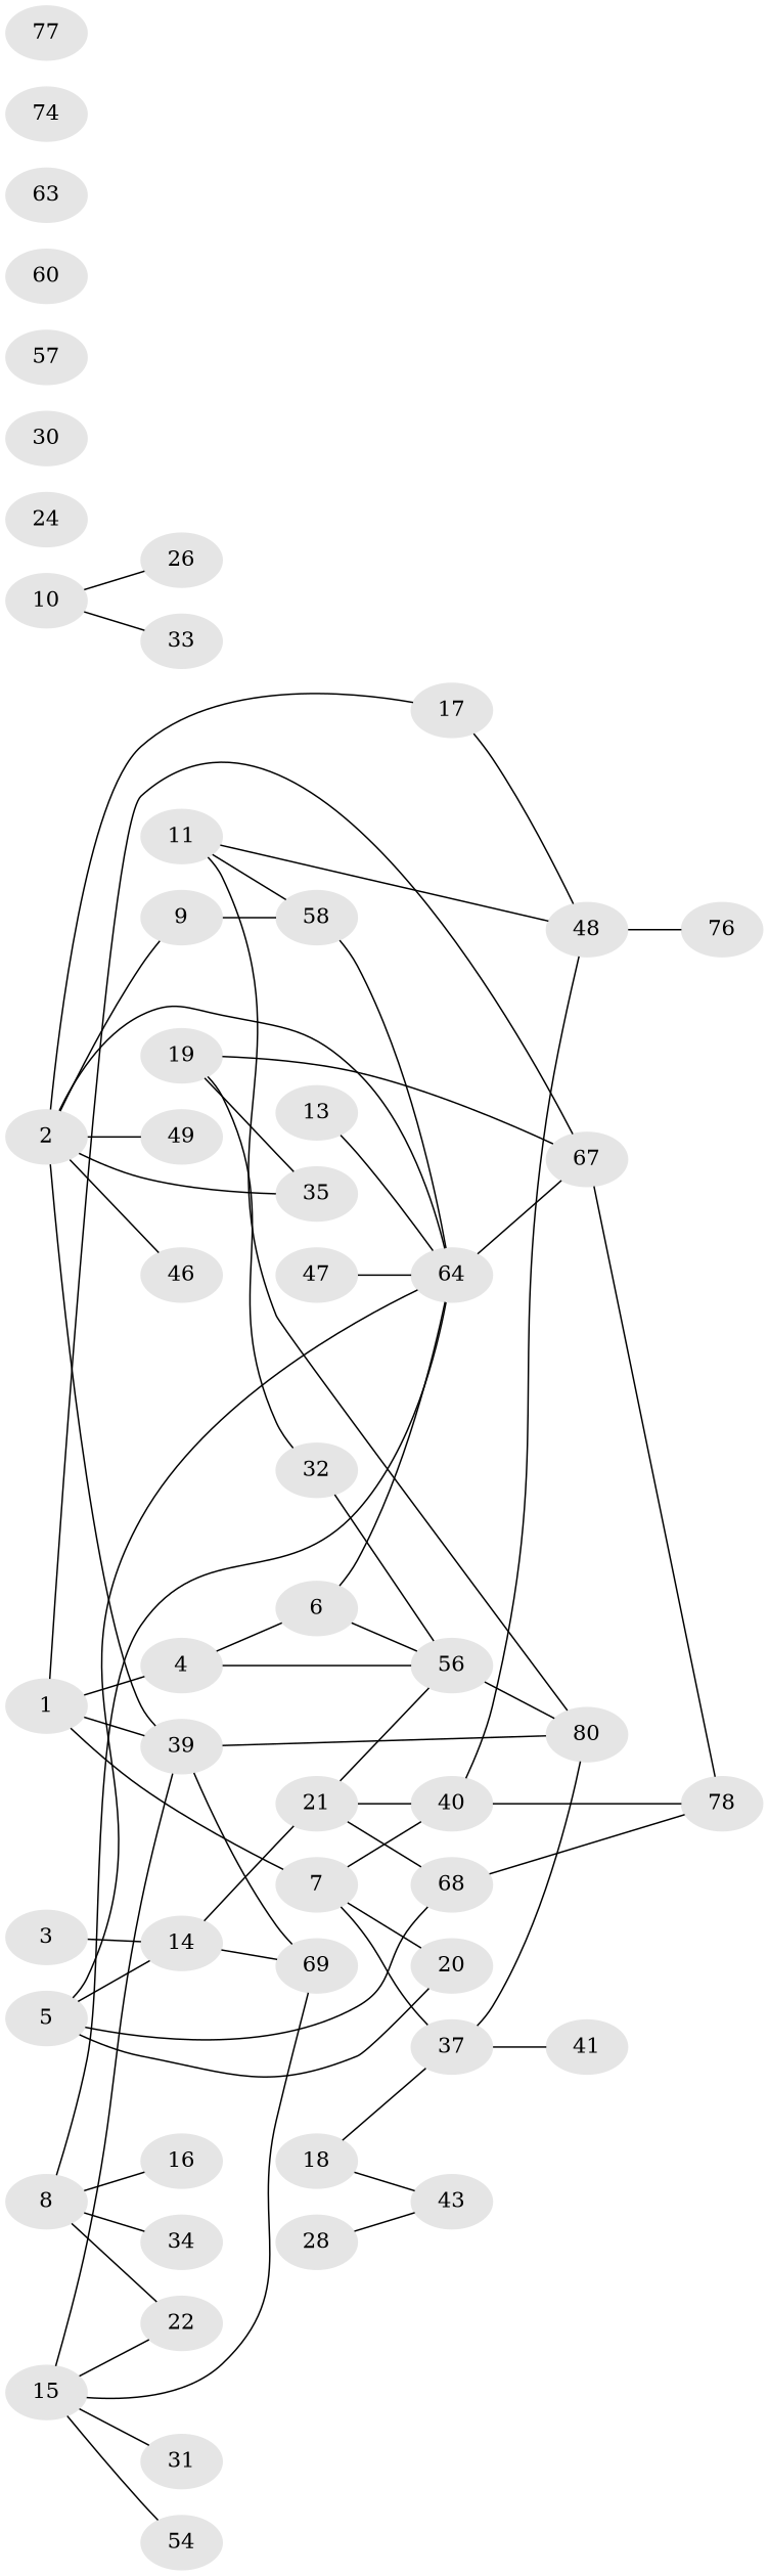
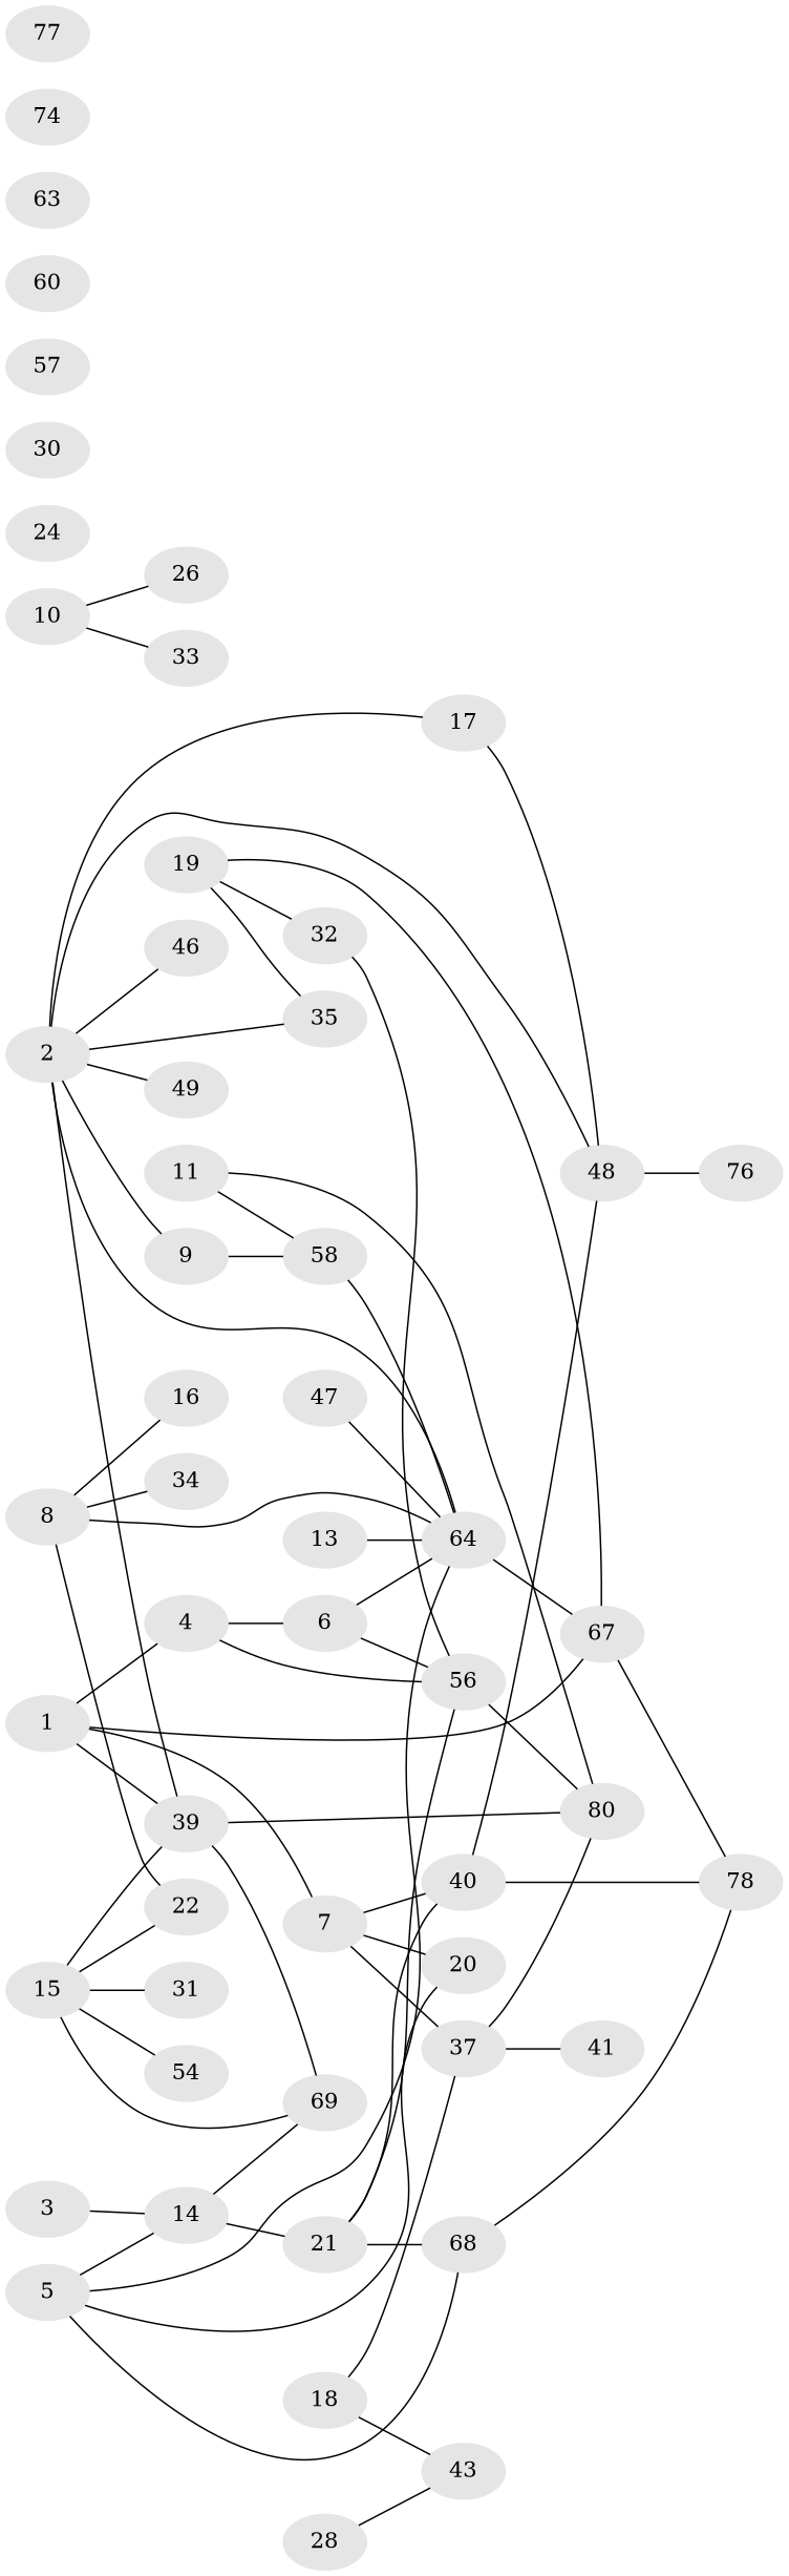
  graph {
    rankdir=LR
    node [color=gray90 style=filled]
    1 [super="+36"]
    4
    7 [super="+29"]
    39 [super="+42"]
    67 [super="+70"]
    6 [super="+23"]
    56 [super="+73"]
    20
    37 [super="+61"]
    40 [super="+55"]
    80
    69
    78
    2 [super="+38"]
    9
    17 [super="+53"]
    35
    46
    48 [super="+65"]
    49
    64 [super="+75"]
    58 [super="+62"]
    76
    3 [super="+66"]
    14 [super="+52"]
    21 [super="+27"]
    5 [super="+12"]
    68
    41
    8 [super="+45"]
    16
    22
    34
    10 [super="+71"]
    26
    33 [super="+72"]
    11 [super="+59"]
    13
    15 [super="+25"]
    31 [super="+50"]
    54
    18 [super="+79"]
    43 [super="+51"]
    19 [super="+44"]
    32 [super="+81"]
    24
    28
    30
    47
    57
    60
    63
    74
    77
    1 -- 4
    1 -- 7
    1 -- 39
    1 -- 67
    4 -- 6
    4 -- 56
    7 -- 20
    7 -- 37
    7 -- 40
    39 -- 80
    39 -- 69
    67 -- 78
    6 -- 56
    6 -- 64 [weight=2]
    56 -- 80
    37 -- 80 [weight=2]
    37 -- 41
    40 -- 78
    40 -- 48 [weight=2]
    2 -- 39
    2 -- 9
    2 -- 17
    2 -- 35
    2 -- 46
-   11 -- 48
+   2 -- 48
    2 -- 49
    2 -- 64
    9 -- 58
    17 -- 48
    48 -- 76
    64 -- 67
    58 -- 64
    3 -- 14
    14 -- 69
    14 -- 21 [weight=2]
    21 -- 56
    21 -- 40
    21 -- 68
    5 -- 20
    5 -- 64
    5 -- 14 [weight=2]
    5 -- 68
    68 -- 78
    8 -- 64
    8 -- 16
    8 -- 22
    8 -- 34
    10 -- 26
    10 -- 33
    11 -- 80
    11 -- 58
    13 -- 64
    15 -- 39
    15 -- 69
    15 -- 22
    15 -- 31
    15 -- 54
    18 -- 37
    18 -- 43
    19 -- 67
    19 -- 35
    19 -- 32
    32 -- 56
    28 -- 43
    47 -- 64
  }
